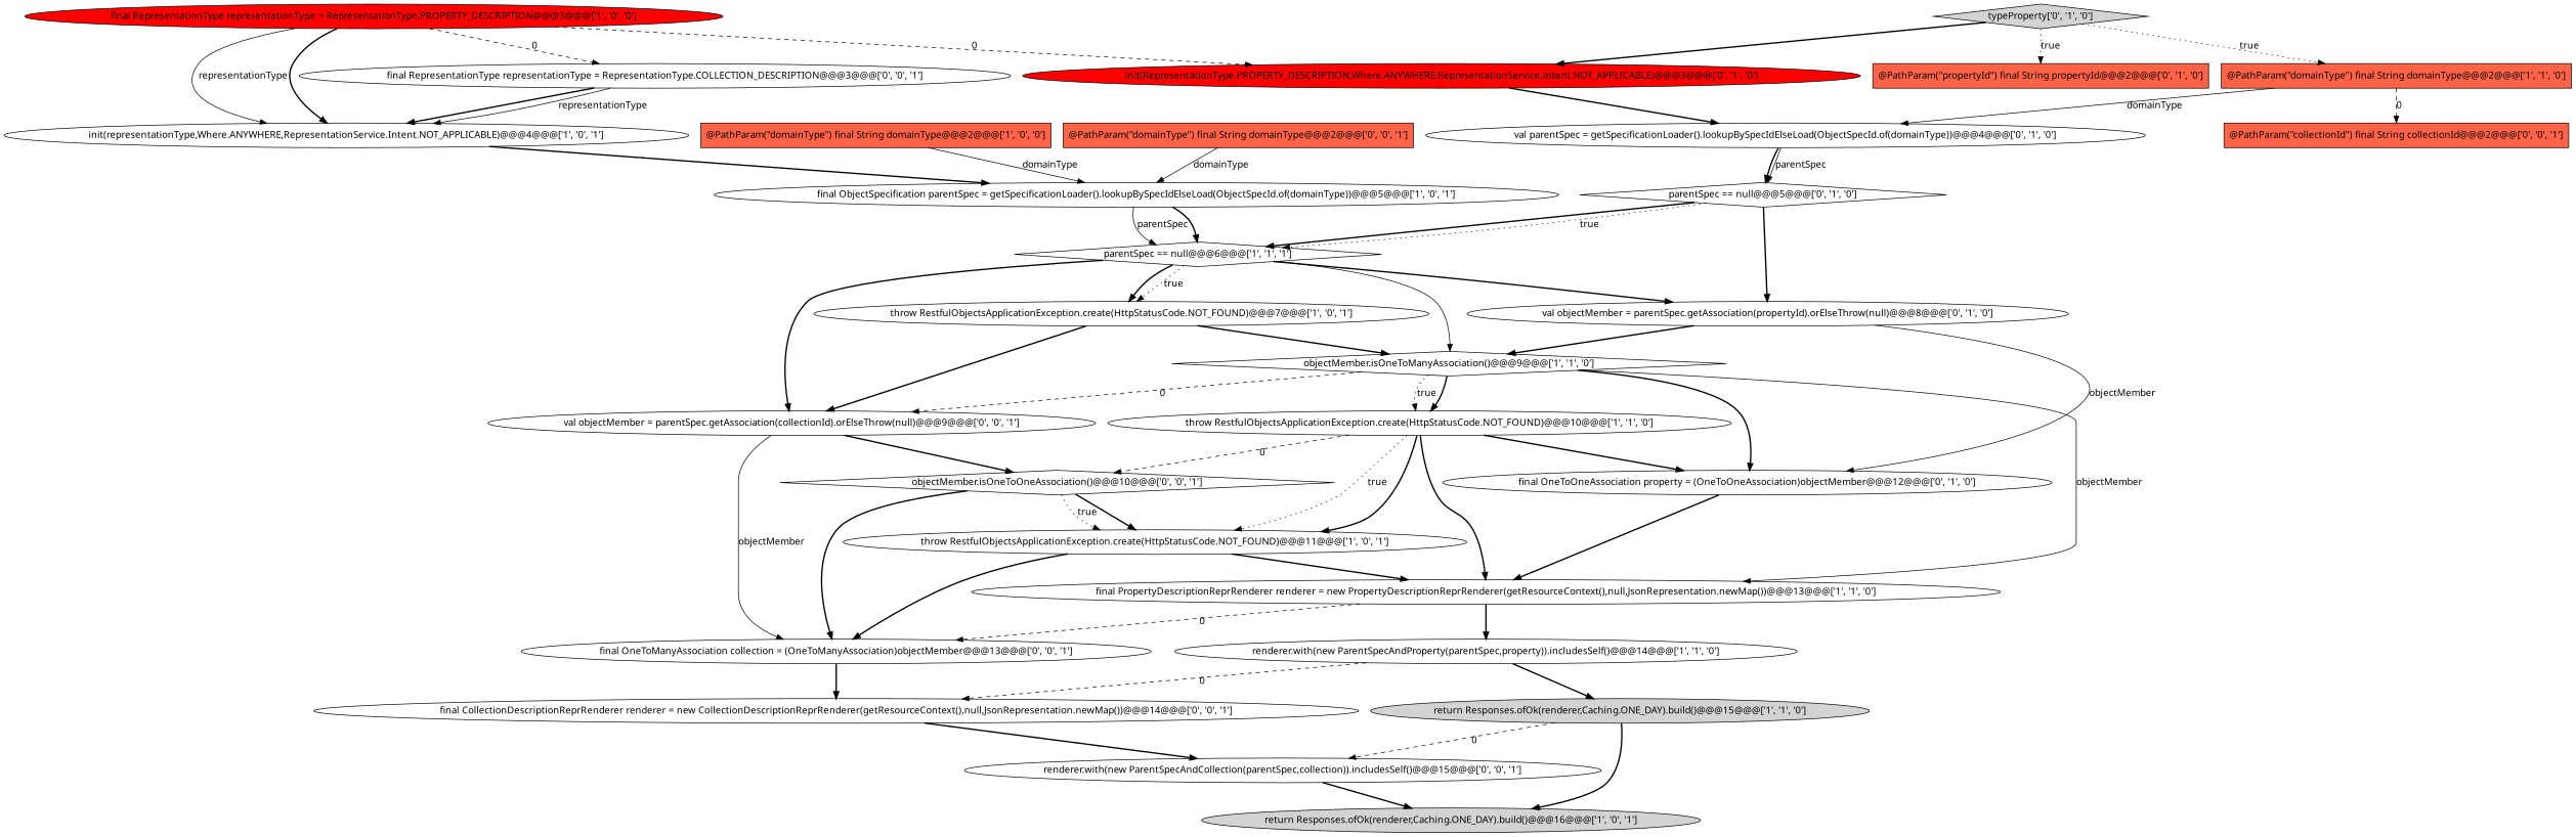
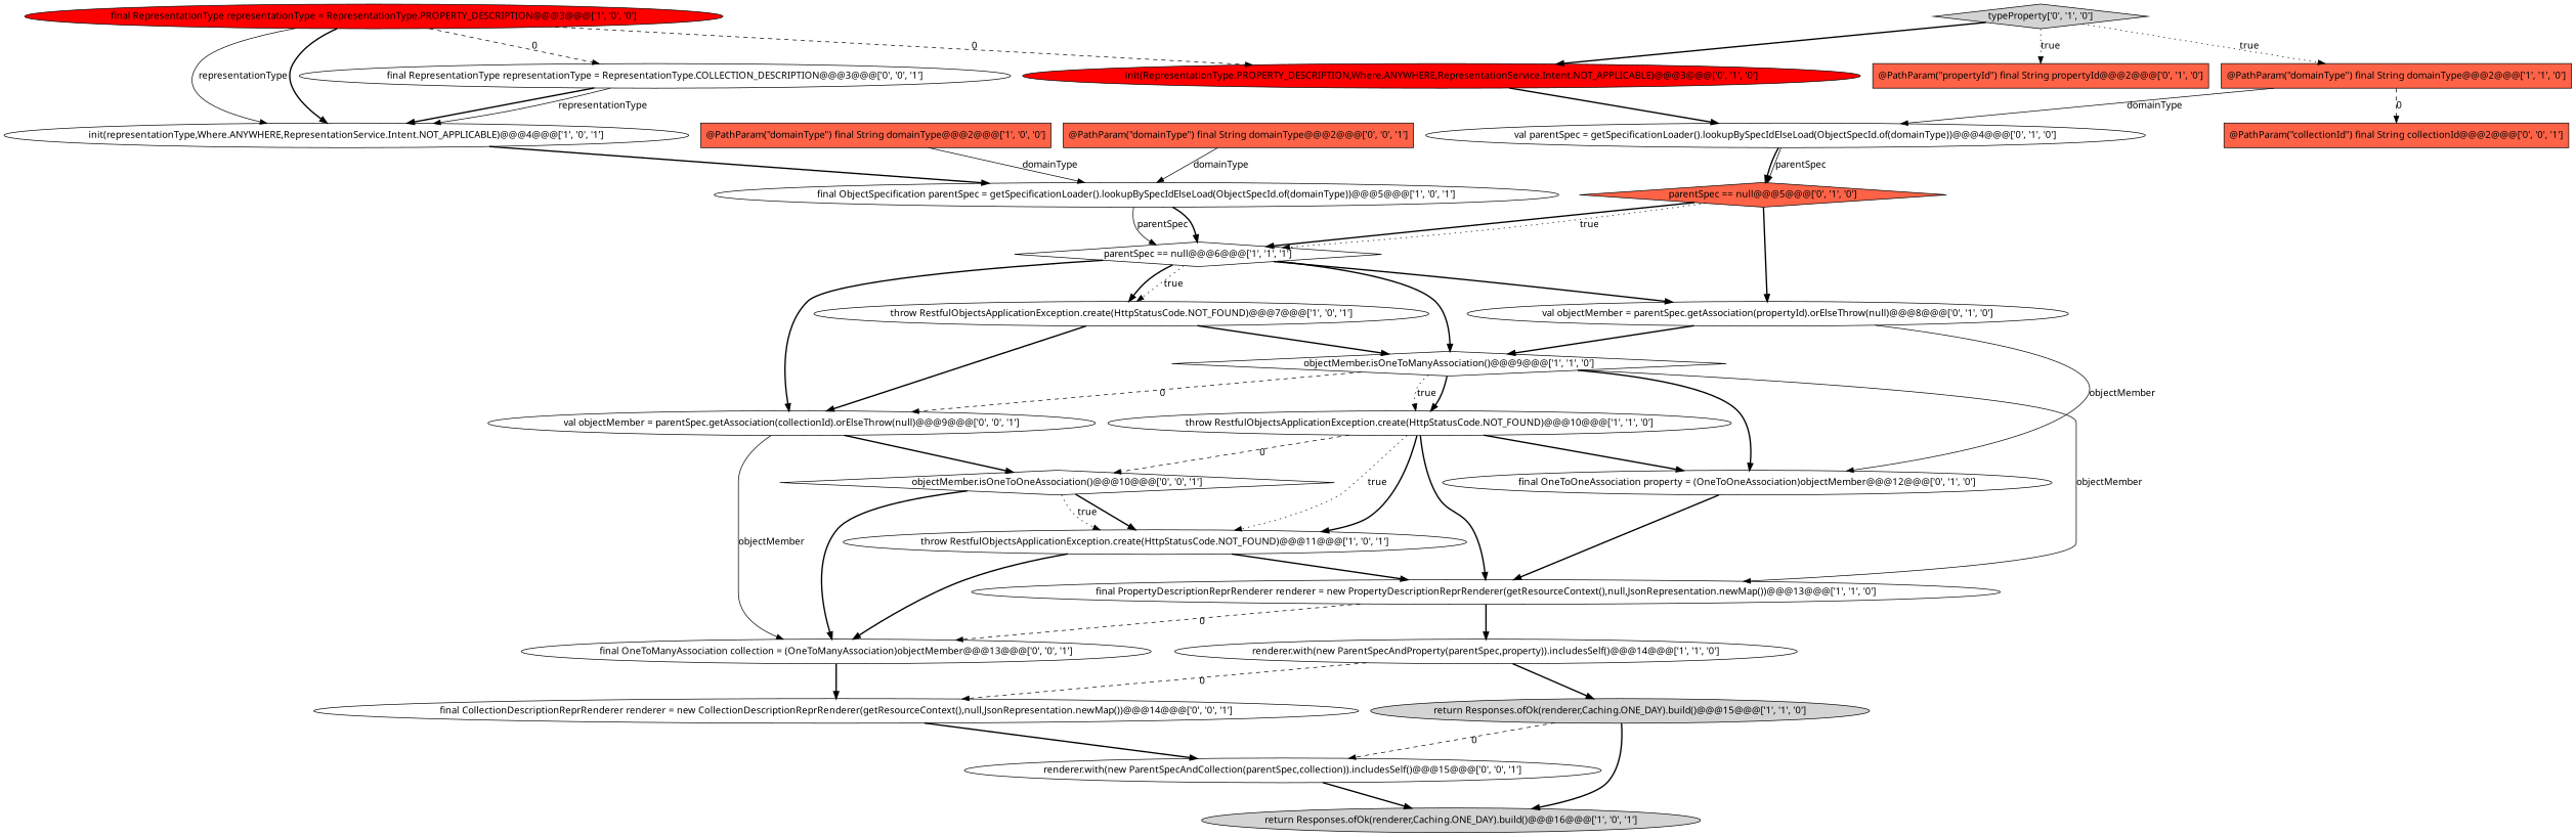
  digraph {
    fontname="Noto Sans"
    node [fillcolor=white fontname="Noto Sans" shape=ellipse style=filled]
    edge [fontname="Noto Sans" style=bold]
    n1 [label="final ObjectSpecification parentSpec = getSpecificationLoader().lookupBySpecIdElseLoad(ObjectSpecId.of(domainType))@@@5@@@['1', '0', '1']"]
    n2 [label="parentSpec == null@@@6@@@['1', '1', '1']" shape=diamond]
    n3 [label="val objectMember = parentSpec.getAssociation(propertyId).orElseThrow(null)@@@8@@@['0', '1', '0']"]
    n4 [label="objectMember.isOneToManyAssociation()@@@9@@@['1', '1', '0']" shape=diamond]
    n5 [label="throw RestfulObjectsApplicationException.create(HttpStatusCode.NOT_FOUND)@@@7@@@['1', '0', '1']"]
    n6 [label="val objectMember = parentSpec.getAssociation(collectionId).orElseThrow(null)@@@9@@@['0', '0', '1']"]
    n7 [label="renderer.with(new ParentSpecAndCollection(parentSpec,collection)).includesSelf()@@@15@@@['0', '0', '1']"]
    n8 [fillcolor=lightgray label="return Responses.ofOk(renderer,Caching.ONE_DAY).build()@@@16@@@['1', '0', '1']"]
    n9 [label="final OneToOneAssociation property = (OneToOneAssociation)objectMember@@@12@@@['0', '1', '0']"]
    n10 [label="final PropertyDescriptionReprRenderer renderer = new PropertyDescriptionReprRenderer(getResourceContext(),null,JsonRepresentation.newMap())@@@13@@@['1', '1', '0']"]
    n11 [label="throw RestfulObjectsApplicationException.create(HttpStatusCode.NOT_FOUND)@@@10@@@['1', '1', '0']"]
    n12 [label="final RepresentationType representationType = RepresentationType.COLLECTION_DESCRIPTION@@@3@@@['0', '0', '1']"]
    n13 [label="init(representationType,Where.ANYWHERE,RepresentationService.Intent.NOT_APPLICABLE)@@@4@@@['1', '0', '1']"]
    n14 [fillcolor=tomato label="@PathParam(\"collectionId\") final String collectionId@@@2@@@['0', '0', '1']" shape=box]
    n15 [label="objectMember.isOneToOneAssociation()@@@10@@@['0', '0', '1']" shape=diamond]
    n16 [label="final OneToManyAssociation collection = (OneToManyAssociation)objectMember@@@13@@@['0', '0', '1']"]
    n17 [label="throw RestfulObjectsApplicationException.create(HttpStatusCode.NOT_FOUND)@@@11@@@['1', '0', '1']"]
    n18 [label="renderer.with(new ParentSpecAndProperty(parentSpec,property)).includesSelf()@@@14@@@['1', '1', '0']"]
    n19 [fillcolor=tomato label="@PathParam(\"domainType\") final String domainType@@@2@@@['1', '0', '0']" shape=box]
    n20 [fillcolor=lightgray label="return Responses.ofOk(renderer,Caching.ONE_DAY).build()@@@15@@@['1', '1', '0']"]
    n21 [label="final CollectionDescriptionReprRenderer renderer = new CollectionDescriptionReprRenderer(getResourceContext(),null,JsonRepresentation.newMap())@@@14@@@['0', '0', '1']"]
    n22 [fillcolor=red label="final RepresentationType representationType = RepresentationType.PROPERTY_DESCRIPTION@@@3@@@['1', '0', '0']"]
    n23 [fillcolor=red label="init(RepresentationType.PROPERTY_DESCRIPTION,Where.ANYWHERE,RepresentationService.Intent.NOT_APPLICABLE)@@@3@@@['0', '1', '0']"]
    n24 [label="val parentSpec = getSpecificationLoader().lookupBySpecIdElseLoad(ObjectSpecId.of(domainType))@@@4@@@['0', '1', '0']"]
    n25 [fillcolor=tomato label="@PathParam(\"domainType\") final String domainType@@@2@@@['0', '0', '1']" shape=box]
-   n26 [label="parentSpec == null@@@5@@@['0', '1', '0']" shape=diamond]
+   n26 [fillcolor=tomato label="parentSpec == null@@@5@@@['0', '1', '0']" shape=diamond]
    n27 [fillcolor=tomato label="@PathParam(\"propertyId\") final String propertyId@@@2@@@['0', '1', '0']" shape=box]
    n28 [fillcolor=lightgray label="typeProperty['0', '1', '0']" shape=diamond]
    n29 [fillcolor=tomato label="@PathParam(\"domainType\") final String domainType@@@2@@@['1', '1', '0']" shape=box]
    n1 -> n2 [label=parentSpec style=solid]
    n1 -> n2
    n2 -> n3
-   n2 -> n4 [style=solid]
+   n2 -> n4
    n2 -> n5
    n2 -> n5 [label=true style=dotted]
    n2 -> n6
    n3 -> n4
    n3 -> n9 [label=objectMember style=solid]
    n4 -> n6 [label=0 style=dashed]
    n4 -> n9
    n4 -> n10 [label=objectMember style=solid]
    n4 -> n11
    n4 -> n11 [label=true style=dotted]
    n5 -> n4
    n5 -> n6
    n6 -> n15
    n6 -> n16 [label=objectMember style=solid]
    n7 -> n8
    n9 -> n10
    n10 -> n16 [label=0 style=dashed]
    n10 -> n18
    n11 -> n9
    n11 -> n10
    n11 -> n15 [label=0 style=dashed]
    n11 -> n17
    n11 -> n17 [label=true style=dotted]
    n12 -> n13
    n12 -> n13 [label=representationType style=solid]
    n13 -> n1
    n15 -> n16
    n15 -> n17
    n15 -> n17 [label=true style=dotted]
    n16 -> n21
    n17 -> n10
    n17 -> n16
    n18 -> n20
    n18 -> n21 [label=0 style=dashed]
    n19 -> n1 [label=domainType style=solid]
    n20 -> n7 [label=0 style=dashed]
    n20 -> n8
    n21 -> n7
    n22 -> n12 [label=0 style=dashed]
    n22 -> n13
    n22 -> n13 [label=representationType style=solid]
    n22 -> n23 [label=0 style=dashed]
    n23 -> n24
    n24 -> n26
    n24 -> n26 [label=parentSpec style=solid]
    n25 -> n1 [label=domainType style=solid]
    n26 -> n2
    n26 -> n2 [label=true style=dotted]
    n26 -> n3
    n28 -> n23
    n28 -> n27 [label=true style=dotted]
    n28 -> n29 [label=true style=dotted]
    n29 -> n14 [label=0 style=dashed]
    n29 -> n24 [label=domainType style=solid]
  }
